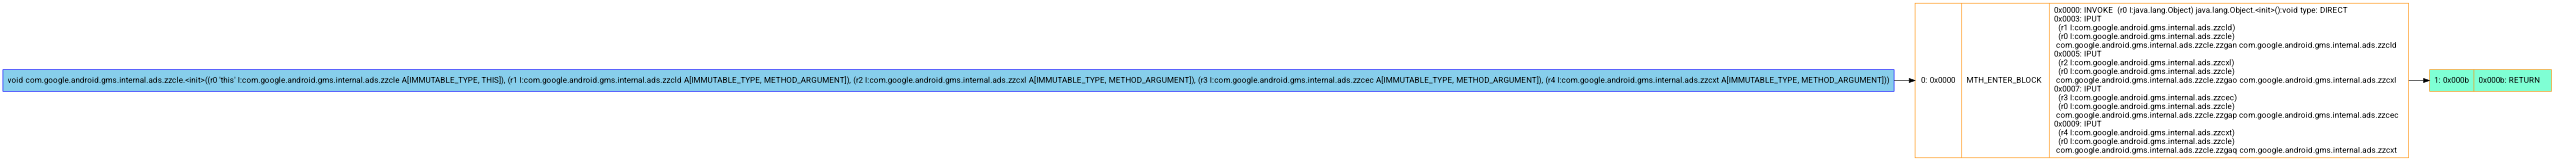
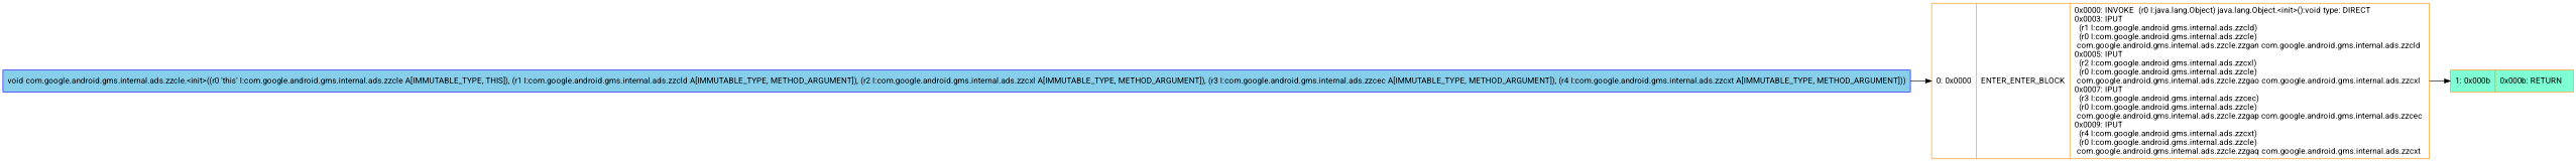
  digraph {
    rankdir=LR
    fontname=Roboto
    node [shape=record style=filled color=darkorange fontname=Roboto]
    edge [fontname=Roboto]
-   n1 [label="{0\:\ 0x0000|MTH_ENTER_BLOCK\l|0x0000: INVOKE  (r0 I:java.lang.Object) java.lang.Object.\<init\>():void type: DIRECT \l0x0003: IPUT  \l  (r1 I:com.google.android.gms.internal.ads.zzcld)\l  (r0 I:com.google.android.gms.internal.ads.zzcle)\l com.google.android.gms.internal.ads.zzcle.zzgan com.google.android.gms.internal.ads.zzcld \l0x0005: IPUT  \l  (r2 I:com.google.android.gms.internal.ads.zzcxl)\l  (r0 I:com.google.android.gms.internal.ads.zzcle)\l com.google.android.gms.internal.ads.zzcle.zzgao com.google.android.gms.internal.ads.zzcxl \l0x0007: IPUT  \l  (r3 I:com.google.android.gms.internal.ads.zzcec)\l  (r0 I:com.google.android.gms.internal.ads.zzcle)\l com.google.android.gms.internal.ads.zzcle.zzgap com.google.android.gms.internal.ads.zzcec \l0x0009: IPUT  \l  (r4 I:com.google.android.gms.internal.ads.zzcxt)\l  (r0 I:com.google.android.gms.internal.ads.zzcle)\l com.google.android.gms.internal.ads.zzcle.zzgaq com.google.android.gms.internal.ads.zzcxt \l}" fillcolor=white]
+   n1 [label="{0\:\ 0x0000|ENTER_ENTER_BLOCK\l|0x0000: INVOKE  (r0 I:java.lang.Object) java.lang.Object.\<init\>():void type: DIRECT \l0x0003: IPUT  \l  (r1 I:com.google.android.gms.internal.ads.zzcld)\l  (r0 I:com.google.android.gms.internal.ads.zzcle)\l com.google.android.gms.internal.ads.zzcle.zzgan com.google.android.gms.internal.ads.zzcld \l0x0005: IPUT  \l  (r2 I:com.google.android.gms.internal.ads.zzcxl)\l  (r0 I:com.google.android.gms.internal.ads.zzcle)\l com.google.android.gms.internal.ads.zzcle.zzgao com.google.android.gms.internal.ads.zzcxl \l0x0007: IPUT  \l  (r3 I:com.google.android.gms.internal.ads.zzcec)\l  (r0 I:com.google.android.gms.internal.ads.zzcle)\l com.google.android.gms.internal.ads.zzcle.zzgap com.google.android.gms.internal.ads.zzcec \l0x0009: IPUT  \l  (r4 I:com.google.android.gms.internal.ads.zzcxt)\l  (r0 I:com.google.android.gms.internal.ads.zzcle)\l com.google.android.gms.internal.ads.zzcle.zzgaq com.google.android.gms.internal.ads.zzcxt \l}" fillcolor=white]
    n2 [label="{1\:\ 0x000b|0x000b: RETURN   \l}" fillcolor=aquamarine]
    n3 [label="{void com.google.android.gms.internal.ads.zzcle.\<init\>((r0 'this' I:com.google.android.gms.internal.ads.zzcle A[IMMUTABLE_TYPE, THIS]), (r1 I:com.google.android.gms.internal.ads.zzcld A[IMMUTABLE_TYPE, METHOD_ARGUMENT]), (r2 I:com.google.android.gms.internal.ads.zzcxl A[IMMUTABLE_TYPE, METHOD_ARGUMENT]), (r3 I:com.google.android.gms.internal.ads.zzcec A[IMMUTABLE_TYPE, METHOD_ARGUMENT]), (r4 I:com.google.android.gms.internal.ads.zzcxt A[IMMUTABLE_TYPE, METHOD_ARGUMENT])) }" fillcolor=skyblue color=blue]
    n1 -> n2
    n3 -> n1
  }
